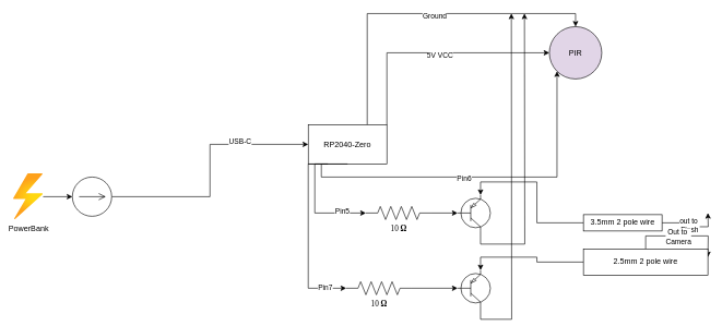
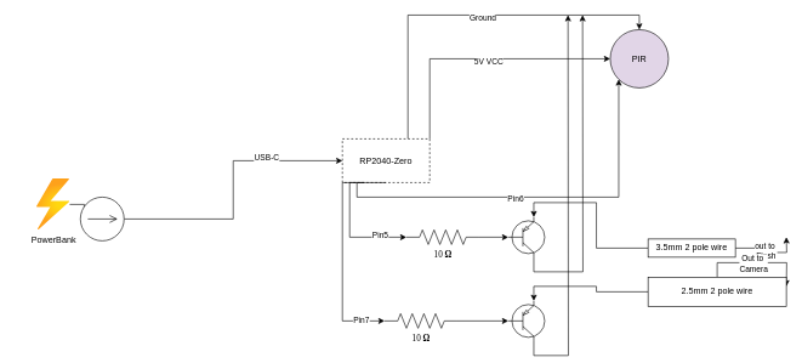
  <mxCell id="0" />
  <mxCell id="1" parent="0" />
  <mxCell id="2" style="edgeStyle=orthogonalEdgeStyle;rounded=0;orthogonalLoop=1;jettySize=auto;html=1;exitX=1;exitY=0;exitDx=0;exitDy=0;entryX=0;entryY=0.5;entryDx=0;entryDy=0;" parent="1" source="8" target="23" edge="1"><mxGeometry relative="1" as="geometry" /></mxCell>
  <mxCell id="3" value="5V VCC" style="edgeLabel;html=1;align=center;verticalAlign=middle;resizable=0;points=[];" parent="2" vertex="1" connectable="0"><mxGeometry x="0.061" y="-3" relative="1" as="geometry"><mxPoint as="offset" /></mxGeometry></mxCell>
  <mxCell id="4" style="edgeStyle=orthogonalEdgeStyle;rounded=0;orthogonalLoop=1;jettySize=auto;html=1;exitX=0.25;exitY=1;exitDx=0;exitDy=0;entryX=0;entryY=1;entryDx=0;entryDy=0;" parent="1" source="8" target="23" edge="1"><mxGeometry relative="1" as="geometry"><Array as="points"><mxPoint x="490" y="250" /><mxPoint x="490" y="270" /><mxPoint x="850" y="270" /></Array></mxGeometry></mxCell>
  <mxCell id="5" value="Pin6" style="edgeLabel;html=1;align=center;verticalAlign=middle;resizable=0;points=[];" parent="4" vertex="1" connectable="0"><mxGeometry x="-0.104" y="-1" relative="1" as="geometry"><mxPoint as="offset" /></mxGeometry></mxCell>
  <mxCell id="6" style="edgeStyle=orthogonalEdgeStyle;rounded=0;orthogonalLoop=1;jettySize=auto;html=1;exitX=0.75;exitY=0;exitDx=0;exitDy=0;entryX=0.5;entryY=0;entryDx=0;entryDy=0;" parent="1" source="8" target="23" edge="1"><mxGeometry relative="1" as="geometry"><mxPoint x="970" y="150" as="targetPoint" /></mxGeometry></mxCell>
  <mxCell id="7" value="&lt;div&gt;Ground&lt;/div&gt;" style="edgeLabel;html=1;align=center;verticalAlign=middle;resizable=0;points=[];" parent="6" vertex="1" connectable="0"><mxGeometry x="0.071" y="-3" relative="1" as="geometry"><mxPoint as="offset" /></mxGeometry></mxCell>
- <mxCell id="8" value="&lt;div&gt;RP2040-Zero&lt;/div&gt;" style="rounded=0;whiteSpace=wrap;html=1;" parent="1" vertex="1"><mxGeometry x="470" y="190" width="120" height="60" as="geometry" /></mxCell>
+ <mxCell id="8" value="&lt;div&gt;RP2040-Zero&lt;/div&gt;" style="rounded=0;whiteSpace=wrap;html=1;dashed=1;" parent="1" vertex="1"><mxGeometry x="470" y="190" width="120" height="60" as="geometry" /></mxCell>
  <mxCell id="9" value="" style="edgeStyle=orthogonalEdgeStyle;rounded=0;orthogonalLoop=1;jettySize=auto;html=1;" parent="1" source="10" target="26" edge="1"><mxGeometry relative="1" as="geometry" /></mxCell>
- <mxCell id="10" value="PowerBank" style="image;aspect=fixed;html=1;points=[];align=center;fontSize=12;image=img/lib/azure2/general/Power.svg;" parent="1" vertex="1"><mxGeometry x="20" y="265" width="45.29" height="70" as="geometry" /></mxCell>
+ <mxCell id="10" value="PowerBank" style="image;aspect=fixed;html=1;points=[];align=center;fontSize=12;image=img/lib/azure2/general/Power.svg;" parent="1" vertex="1"><mxGeometry x="50" y="245" width="45.29" height="70" as="geometry" /></mxCell>
  <mxCell id="11" style="edgeStyle=orthogonalEdgeStyle;rounded=0;orthogonalLoop=1;jettySize=auto;html=1;exitX=0.7;exitY=1;exitDx=0;exitDy=0;exitPerimeter=0;" parent="1" source="12" edge="1"><mxGeometry relative="1" as="geometry"><mxPoint x="800" y="20" as="targetPoint" /></mxGeometry></mxCell>
  <mxCell id="12" value="" style="verticalLabelPosition=bottom;shadow=0;dashed=0;align=center;html=1;verticalAlign=top;shape=mxgraph.electrical.transistors.pnp_transistor_1;" parent="1" vertex="1"><mxGeometry x="698" y="280" width="50" height="90" as="geometry" /></mxCell>
  <mxCell id="13" style="edgeStyle=orthogonalEdgeStyle;rounded=0;orthogonalLoop=1;jettySize=auto;html=1;exitX=0.7;exitY=1;exitDx=0;exitDy=0;exitPerimeter=0;" parent="1" source="14" edge="1"><mxGeometry relative="1" as="geometry"><mxPoint x="780" y="20" as="targetPoint" /></mxGeometry></mxCell>
  <mxCell id="14" value="" style="verticalLabelPosition=bottom;shadow=0;dashed=0;align=center;html=1;verticalAlign=top;shape=mxgraph.electrical.transistors.pnp_transistor_1;" parent="1" vertex="1"><mxGeometry x="698" y="410" width="50" height="60" as="geometry" /></mxCell>
  <mxCell id="15" value="" style="edgeStyle=orthogonalEdgeStyle;rounded=0;orthogonalLoop=1;jettySize=auto;html=1;exitX=0.25;exitY=1;exitDx=0;exitDy=0;entryX=0;entryY=0.5;entryDx=0;entryDy=0;entryPerimeter=0;" parent="1" source="8" target="18" edge="1"><mxGeometry relative="1" as="geometry"><mxPoint x="698" y="440" as="targetPoint" /><mxPoint x="500" y="250" as="sourcePoint" /><Array as="points"><mxPoint x="470" y="250" /><mxPoint x="470" y="440" /></Array></mxGeometry></mxCell>
  <mxCell id="16" value="Pin7" style="edgeLabel;html=1;align=center;verticalAlign=middle;resizable=0;points=[];" parent="15" vertex="1" connectable="0"><mxGeometry x="0.763" y="1" relative="1" as="geometry"><mxPoint as="offset" /></mxGeometry></mxCell>
  <mxCell id="17" value="" style="edgeStyle=orthogonalEdgeStyle;rounded=0;orthogonalLoop=1;jettySize=auto;html=1;" parent="1" source="18" target="14" edge="1"><mxGeometry relative="1" as="geometry" /></mxCell>
  <mxCell id="18" value="10&amp;nbsp;&lt;b&gt;Ω&lt;/b&gt;" style="verticalLabelPosition=bottom;shadow=0;dashed=0;align=center;html=1;verticalAlign=top;strokeWidth=1;shape=mxgraph.electrical.resistors.resistor_2;rounded=1;comic=0;labelBackgroundColor=none;fontFamily=Verdana;fontSize=12" parent="1" vertex="1"><mxGeometry x="528" y="430" width="100" height="20" as="geometry" /></mxCell>
  <mxCell id="19" value="" style="edgeStyle=orthogonalEdgeStyle;rounded=0;orthogonalLoop=1;jettySize=auto;html=1;exitX=0.5;exitY=1;exitDx=0;exitDy=0;entryX=0;entryY=0.5;entryDx=0;entryDy=0;entryPerimeter=0;" parent="1" source="8" target="22" edge="1"><mxGeometry relative="1" as="geometry"><mxPoint x="530" y="250" as="sourcePoint" /><mxPoint x="698" y="325" as="targetPoint" /><Array as="points"><mxPoint x="480" y="250" /><mxPoint x="480" y="325" /></Array></mxGeometry></mxCell>
  <mxCell id="20" value="Pin5" style="edgeLabel;html=1;align=center;verticalAlign=middle;resizable=0;points=[];" parent="19" vertex="1" connectable="0"><mxGeometry x="0.635" y="4" relative="1" as="geometry"><mxPoint as="offset" /></mxGeometry></mxCell>
  <mxCell id="21" value="" style="edgeStyle=orthogonalEdgeStyle;rounded=0;orthogonalLoop=1;jettySize=auto;html=1;" parent="1" source="22" target="12" edge="1"><mxGeometry relative="1" as="geometry" /></mxCell>
  <mxCell id="22" value="10&amp;nbsp;&lt;b&gt;Ω&lt;/b&gt;" style="verticalLabelPosition=bottom;shadow=0;dashed=0;align=center;html=1;verticalAlign=top;strokeWidth=1;shape=mxgraph.electrical.resistors.resistor_2;rounded=1;comic=0;labelBackgroundColor=none;fontFamily=Verdana;fontSize=12" parent="1" vertex="1"><mxGeometry x="558" y="315" width="100" height="20" as="geometry" /></mxCell>
  <mxCell id="23" value="PIR" style="ellipse;whiteSpace=wrap;html=1;fillColor=#e1d5e7;" parent="1" vertex="1"><mxGeometry x="838" y="40" width="80" height="80" as="geometry" /></mxCell>
  <mxCell id="24" style="edgeStyle=orthogonalEdgeStyle;rounded=0;orthogonalLoop=1;jettySize=auto;html=1;entryX=0;entryY=0.5;entryDx=0;entryDy=0;" parent="1" source="26" target="8" edge="1"><mxGeometry relative="1" as="geometry"><mxPoint x="460" y="220" as="targetPoint" /></mxGeometry></mxCell>
  <mxCell id="25" value="USB-C" style="edgeLabel;html=1;align=center;verticalAlign=middle;resizable=0;points=[];" parent="24" vertex="1" connectable="0"><mxGeometry x="0.447" y="5" relative="1" as="geometry"><mxPoint as="offset" /></mxGeometry></mxCell>
  <mxCell id="26" value="" style="pointerEvents=1;verticalLabelPosition=bottom;shadow=0;dashed=0;align=center;html=1;verticalAlign=top;shape=mxgraph.electrical.signal_sources.source;aspect=fixed;points=[[0.5,0,0],[1,0.5,0],[0.5,1,0],[0,0.5,0]];elSignalType=dc1;" parent="1" vertex="1"><mxGeometry x="110" y="270" width="60" height="60" as="geometry" /></mxCell>
  <mxCell id="27" style="edgeStyle=orthogonalEdgeStyle;rounded=0;orthogonalLoop=1;jettySize=auto;html=1;exitX=0;exitY=0.5;exitDx=0;exitDy=0;entryX=0.7;entryY=0;entryDx=0;entryDy=0;entryPerimeter=0;" parent="1" source="30" target="12" edge="1"><mxGeometry relative="1" as="geometry" /></mxCell>
  <mxCell id="28" style="edgeStyle=orthogonalEdgeStyle;rounded=0;orthogonalLoop=1;jettySize=auto;html=1;" parent="1" source="30" edge="1"><mxGeometry relative="1" as="geometry"><mxPoint x="1080" y="325" as="targetPoint" /></mxGeometry></mxCell>
  <mxCell id="29" value="&lt;div&gt;out to&amp;nbsp;&lt;/div&gt;&lt;div&gt;Flash&lt;/div&gt;" style="edgeLabel;html=1;align=center;verticalAlign=middle;resizable=0;points=[];" parent="28" vertex="1" connectable="0"><mxGeometry x="-0.035" y="3" relative="1" as="geometry"><mxPoint as="offset" /></mxGeometry></mxCell>
  <mxCell id="30" value="3.5mm 2 pole wire" style="rounded=0;whiteSpace=wrap;html=1;" parent="1" vertex="1"><mxGeometry x="890" y="327.5" width="120" height="25" as="geometry" /></mxCell>
  <mxCell id="31" style="edgeStyle=orthogonalEdgeStyle;rounded=0;orthogonalLoop=1;jettySize=auto;html=1;entryX=0.7;entryY=0;entryDx=0;entryDy=0;entryPerimeter=0;" parent="1" source="34" target="14" edge="1"><mxGeometry relative="1" as="geometry" /></mxCell>
  <mxCell id="32" style="edgeStyle=orthogonalEdgeStyle;rounded=0;orthogonalLoop=1;jettySize=auto;html=1;" parent="1" source="34" edge="1"><mxGeometry relative="1" as="geometry"><mxPoint x="1080" y="392.5" as="targetPoint" /></mxGeometry></mxCell>
  <mxCell id="33" value="&lt;div&gt;Out to&amp;nbsp;&lt;/div&gt;&lt;div&gt;Camera&lt;/div&gt;" style="edgeLabel;html=1;align=center;verticalAlign=middle;resizable=0;points=[];" parent="32" vertex="1" connectable="0"><mxGeometry x="-0.064" relative="1" as="geometry"><mxPoint y="1" as="offset" /></mxGeometry></mxCell>
  <mxCell id="34" value="2.5mm 2 pole wire" style="rounded=0;whiteSpace=wrap;html=1;" parent="1" vertex="1"><mxGeometry x="890" y="380" width="190" height="40" as="geometry" /></mxCell>
